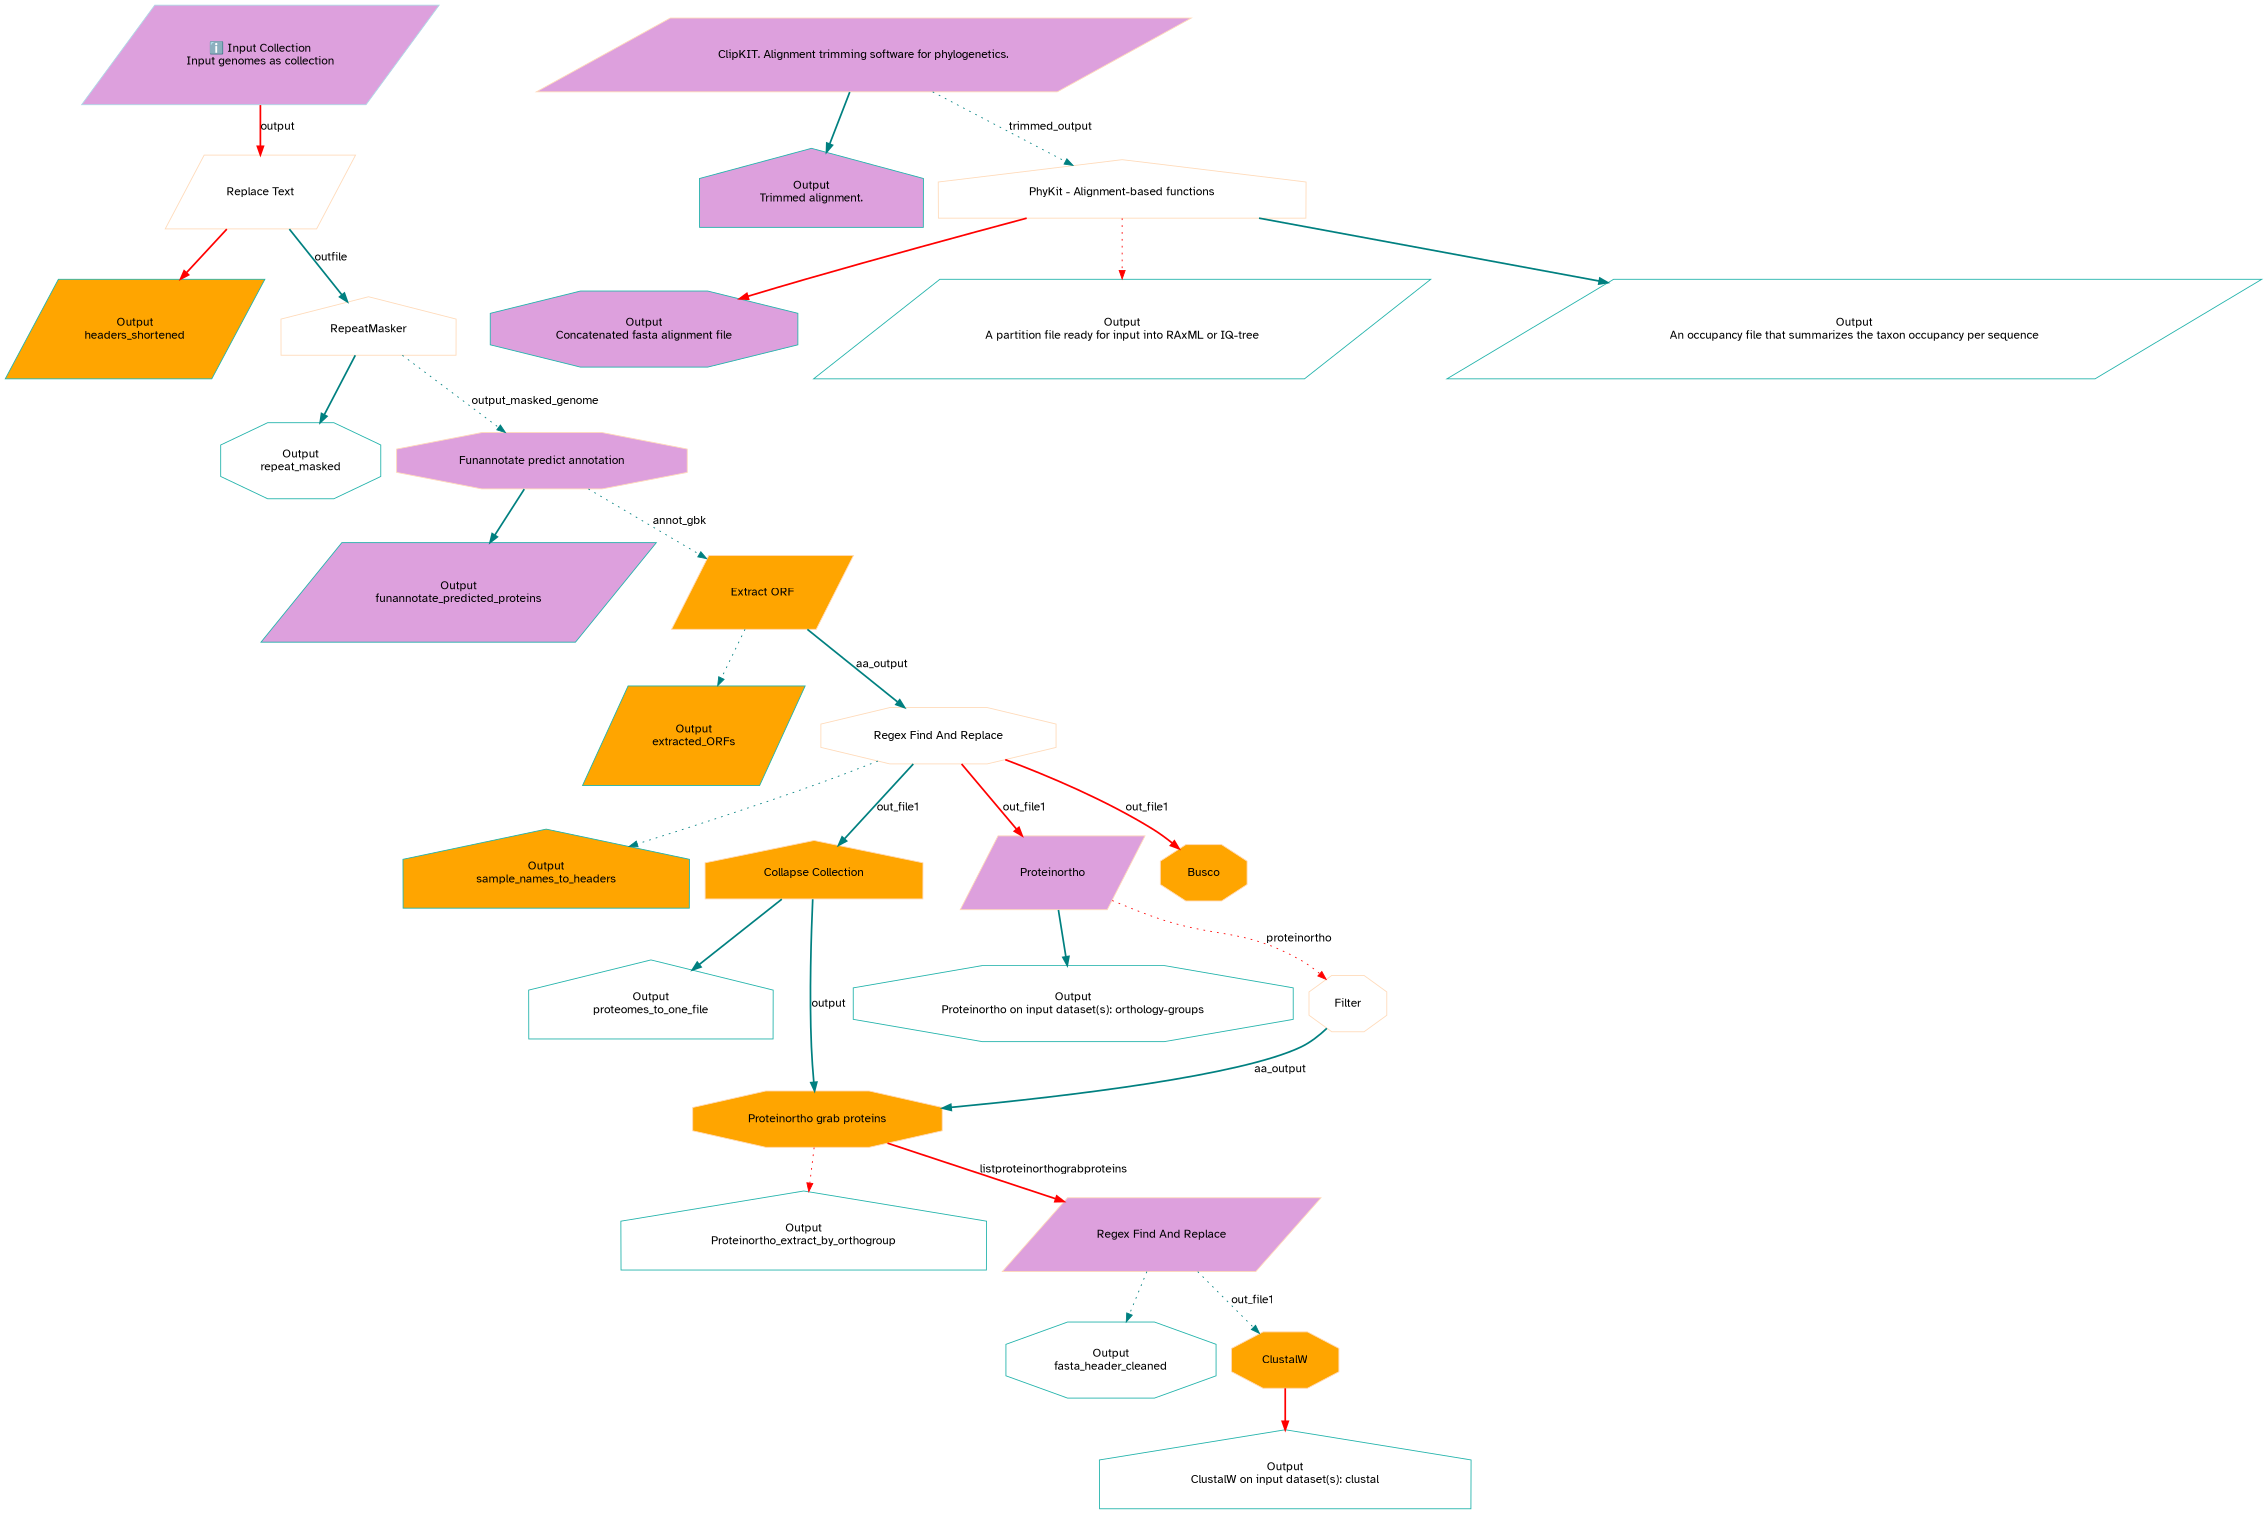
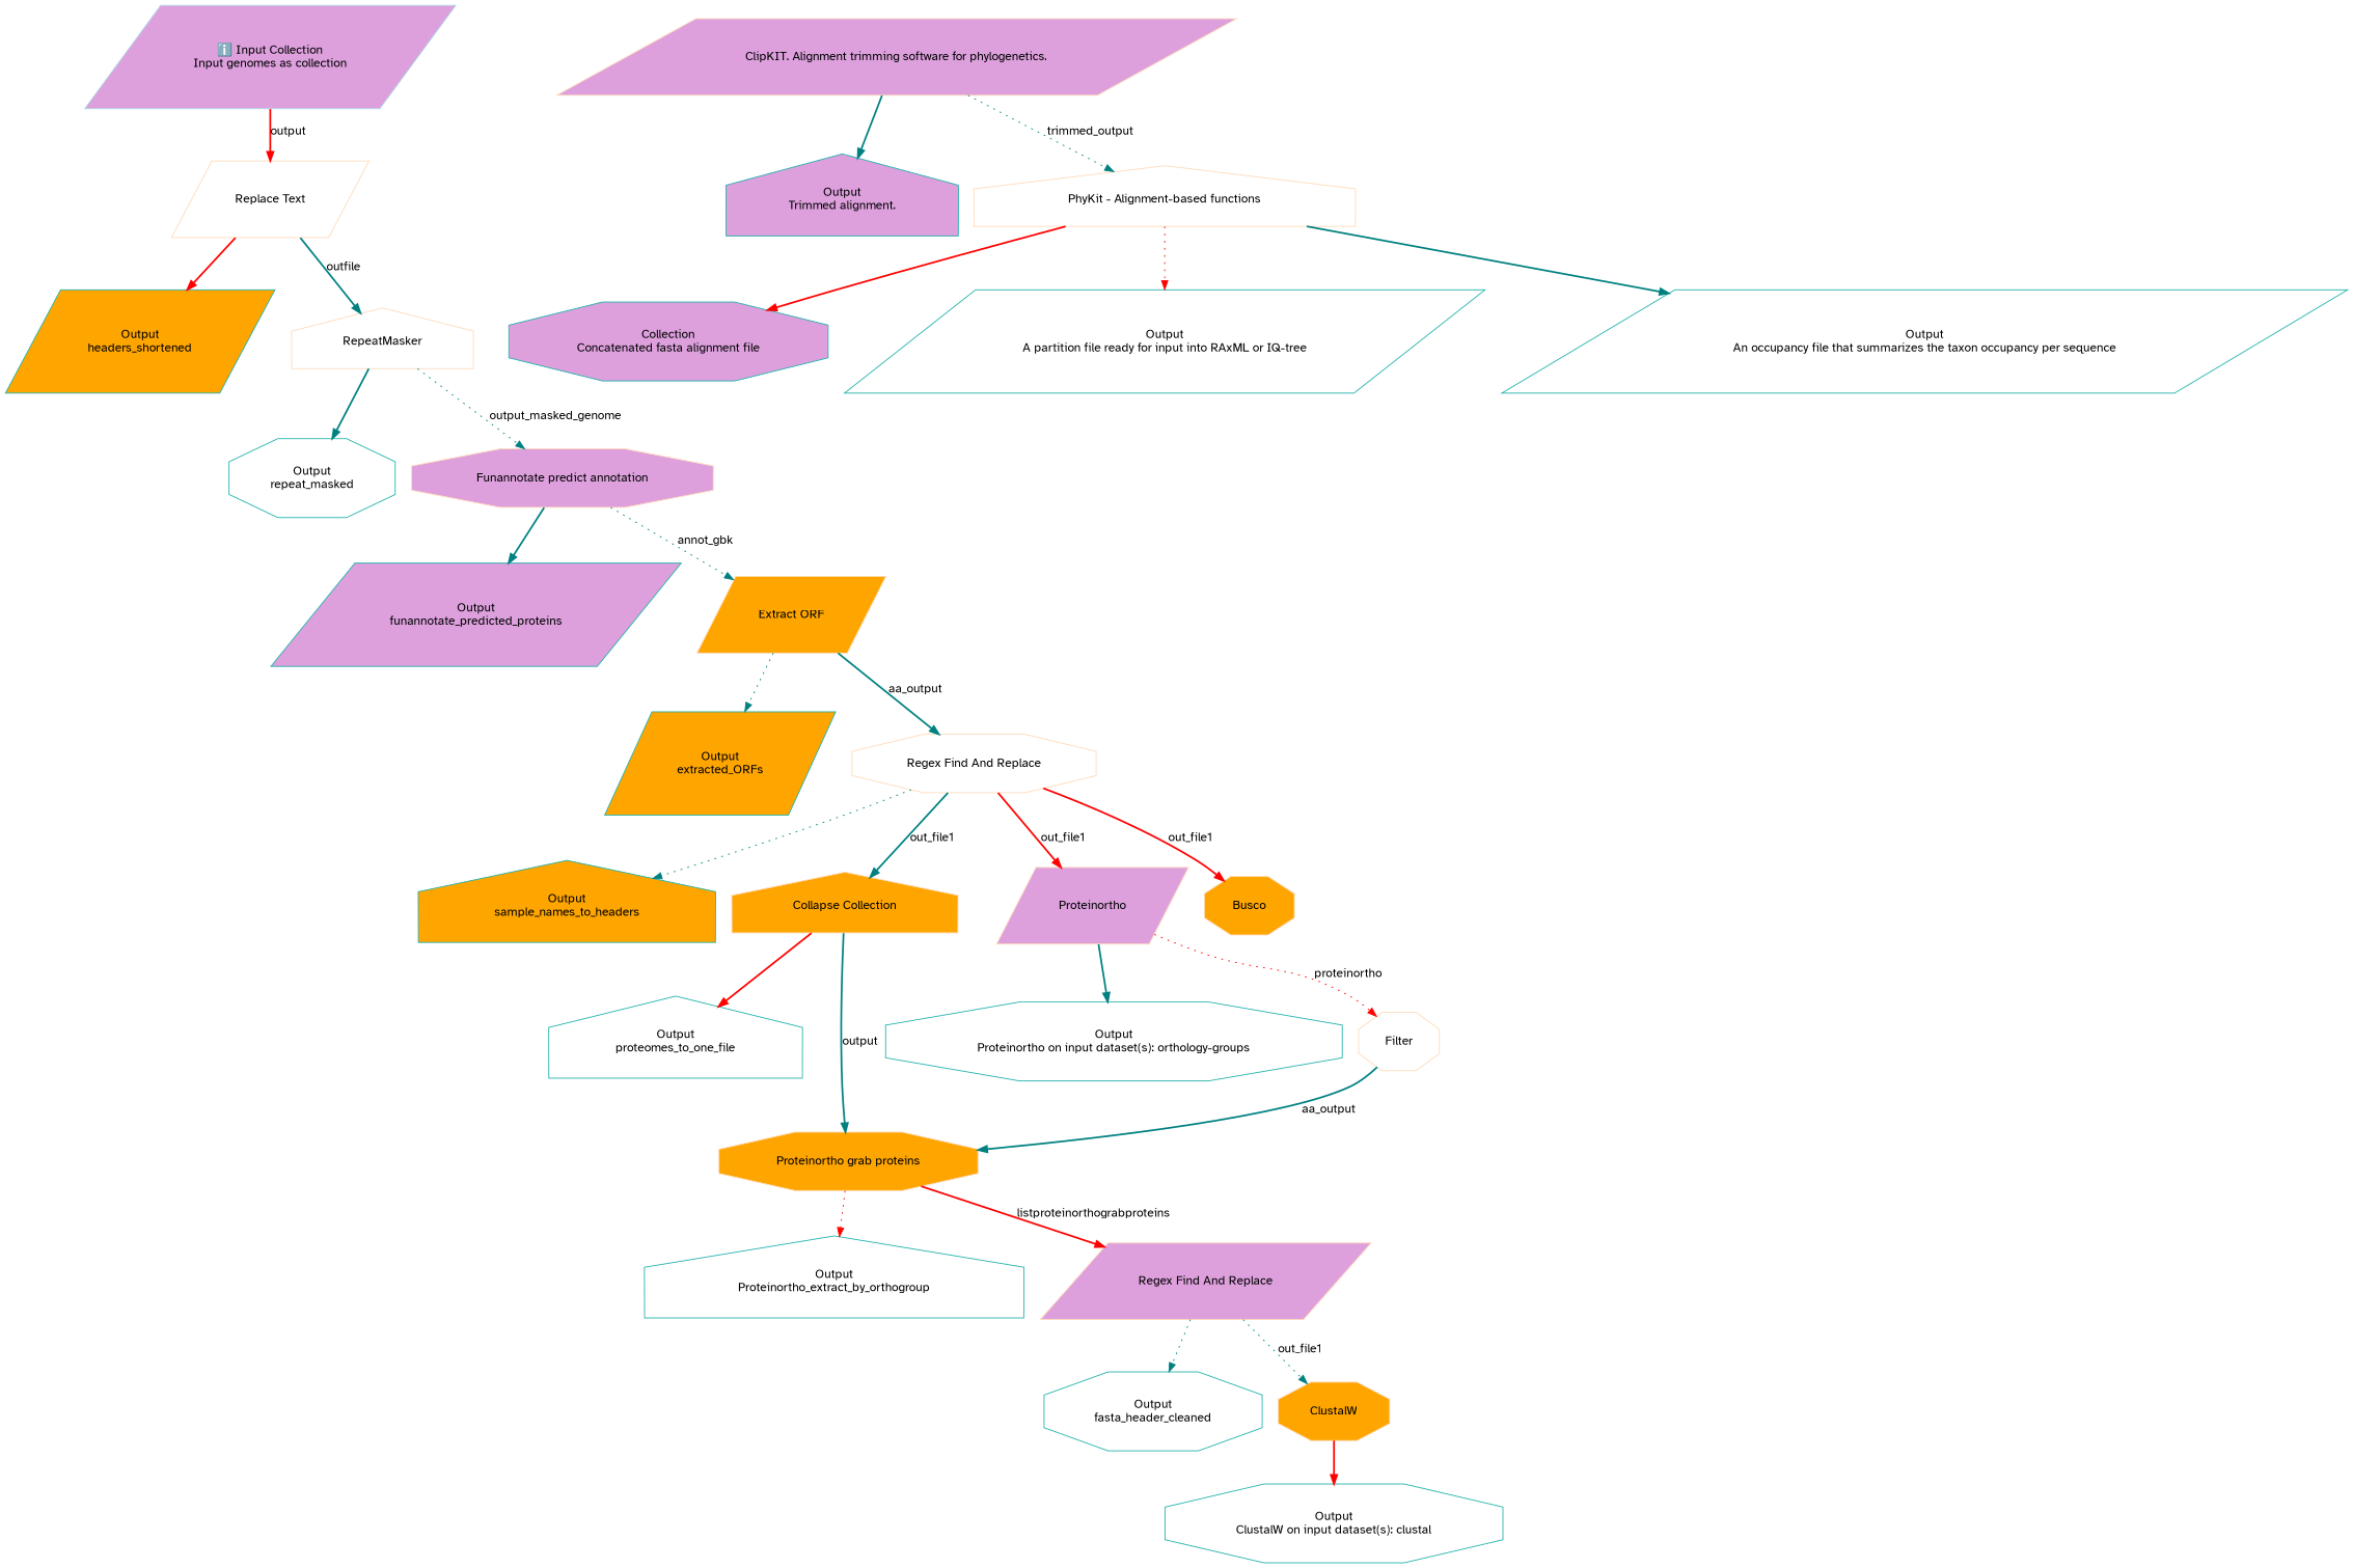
  digraph {
    node [color=peachpuff fillcolor=white fontname="Atkinson Hyperlegible" margin="0.2,0.2" shape=parallelogram style=filled]
    edge [color=teal fontname="Atkinson Hyperlegible" style=bold]
    n1 [color=lightblue fillcolor=plum label="ℹ️ Input Collection\nInput genomes as collection"]
    n2 [label="Replace Text"]
    n3 [color=lightseagreen fillcolor=orange label="Output\nheaders_shortened"]
    n4 [label=RepeatMasker shape=house]
    n5 [color=lightseagreen label="Output\nrepeat_masked" shape=octagon]
    n6 [fillcolor=plum label="Funannotate predict annotation" shape=octagon]
    n7 [color=lightseagreen fillcolor=plum label="Output\nfunannotate_predicted_proteins"]
    n8 [fillcolor=orange label="Extract ORF"]
    n9 [color=lightseagreen fillcolor=orange label="Output\nextracted_ORFs"]
    n10 [label="Regex Find And Replace" shape=octagon]
    n11 [color=lightseagreen fillcolor=orange label="Output\nsample_names_to_headers" shape=house]
    n12 [fillcolor=orange label="Collapse Collection" shape=house]
    n13 [fillcolor=plum label=Proteinortho]
    n14 [fillcolor=orange label=Busco shape=octagon]
    n15 [color=lightseagreen label="Output\nproteomes_to_one_file" shape=house]
    n16 [fillcolor=orange label="Proteinortho grab proteins" shape=octagon]
    n17 [color=lightseagreen label="Output\nProteinortho on input dataset(s): orthology-groups" shape=octagon]
    n18 [label=Filter shape=octagon]
    n19 [color=lightseagreen label="Output\nProteinortho_extract_by_orthogroup" shape=house]
    n20 [fillcolor=plum label="Regex Find And Replace"]
    n21 [color=lightseagreen label="Output\nfasta_header_cleaned" shape=octagon]
    n22 [fillcolor=orange label=ClustalW shape=octagon]
-   n23 [color=lightseagreen label="Output\nClustalW on input dataset(s): clustal" shape=house]
+   n23 [color=lightseagreen label="Output\nClustalW on input dataset(s): clustal" shape=octagon]
    n24 [fillcolor=plum label="ClipKIT. Alignment trimming software for phylogenetics."]
    n25 [color=lightseagreen fillcolor=plum label="Output\nTrimmed alignment." shape=house]
    n26 [label="PhyKit - Alignment-based functions" shape=house]
-   n27 [color=lightseagreen fillcolor=plum label="Output\nConcatenated fasta alignment file" shape=octagon]
+   n27 [color=lightseagreen fillcolor=plum label="Collection\nConcatenated fasta alignment file" shape=octagon]
    n28 [color=lightseagreen label="Output\nA partition file ready for input into RAxML or IQ-tree"]
    n29 [color=lightseagreen label="Output\nAn occupancy file that summarizes the taxon occupancy per sequence"]
    n1 -> n2 [color=red label=output]
    n2 -> n3 [color=red]
    n2 -> n4 [label=outfile]
    n4 -> n5
    n4 -> n6 [label=output_masked_genome style=dotted]
    n6 -> n7
    n6 -> n8 [label=annot_gbk style=dotted]
    n8 -> n9 [style=dotted]
    n8 -> n10 [label=aa_output]
    n10 -> n11 [style=dotted]
    n10 -> n12 [label=out_file1]
    n10 -> n13 [color=red label=out_file1]
    n10 -> n14 [color=red label=out_file1]
-   n12 -> n15
+   n12 -> n15 [color=red]
    n12 -> n16 [label=output]
    n13 -> n17
    n13 -> n18 [color=red label=proteinortho style=dotted]
    n16 -> n19 [color=red style=dotted]
    n16 -> n20 [color=red label=listproteinorthograbproteins]
    n18 -> n16 [label=aa_output]
    n20 -> n21 [style=dotted]
    n20 -> n22 [label=out_file1 style=dotted]
    n22 -> n23 [color=red]
    n24 -> n25
    n24 -> n26 [label=trimmed_output style=dotted]
    n26 -> n27 [color=red]
    n26 -> n28 [color=red style=dotted]
    n26 -> n29
  }
